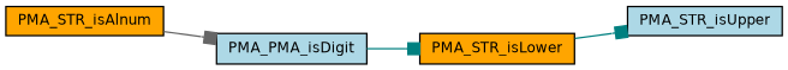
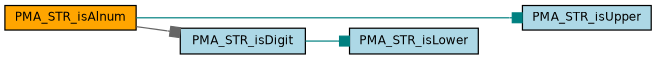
  digraph {
    rankdir=LR
    node [color=black fillcolor=orange fontname=Helvetica fontsize=10 shape=record style=filled]
    edge [arrowhead=box color=teal fontname=Helvetica fontsize=10 labelfontname=Helvetica labelfontsize=10 style=solid]
    n1 [fontcolor=black height=0.2 label=PMA_STR_isAlnum width=0.4]
    n2 [fillcolor=lightblue height=0.2 label=PMA_STR_isUpper width=0.4]
-   n3 [fillcolor=lightblue height=0.2 label=PMA_PMA_isDigit width=0.4]
-   n4 [height=0.2 label=PMA_STR_isLower width=0.4]
-   n4 -> n2
+   n3 [fillcolor=lightblue height=0.2 label=PMA_STR_isDigit width=0.4]
+   n4 [fillcolor=lightblue height=0.2 label=PMA_STR_isLower width=0.4]
+   n1 -> n2
    n1 -> n3 [color=gray40]
    n3 -> n4
  }
